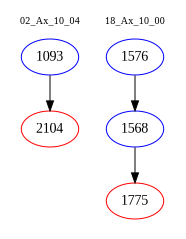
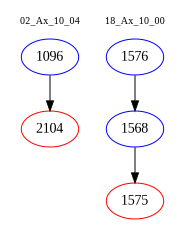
  digraph {
    fontname="Liberation Serif"
    node [color=blue fontname="Liberation Serif"]
    edge [color=black fontname="Liberation Serif"]
-   n1 [label=1093]
+   n1 [label=1096]
    n2 [color=red label=2104]
    n3 [label=1576]
    n4 [label=1568]
-   n5 [color=red label=1775]
+   n5 [color=red label=1575]
    subgraph cluster_1 {
      color=white
      fontsize=10
      label="02_Ax_10_04"
      n1
      n2
    }
    subgraph cluster_2 {
      color=white
      fontsize=10
      label="18_Ax_10_00"
      n3
      n4
      n5
    }
    n1 -> n2
    n3 -> n4
    n4 -> n5
  }
